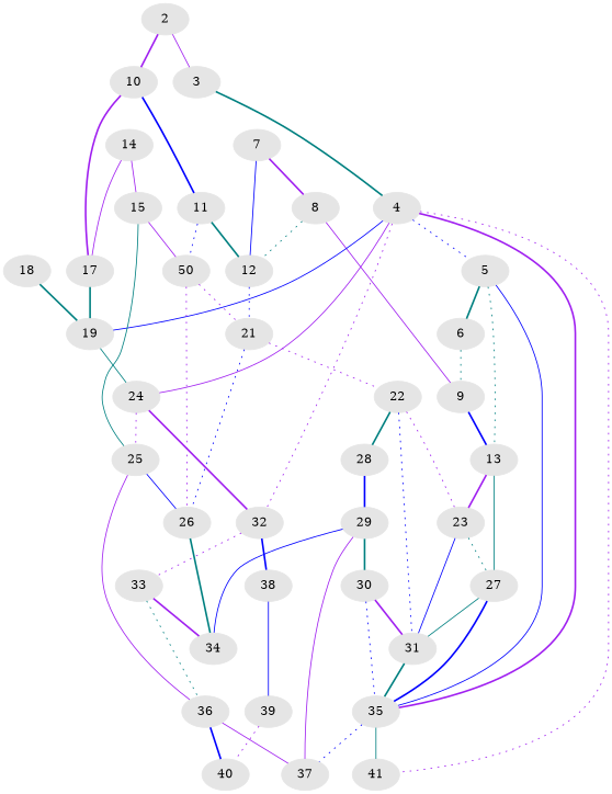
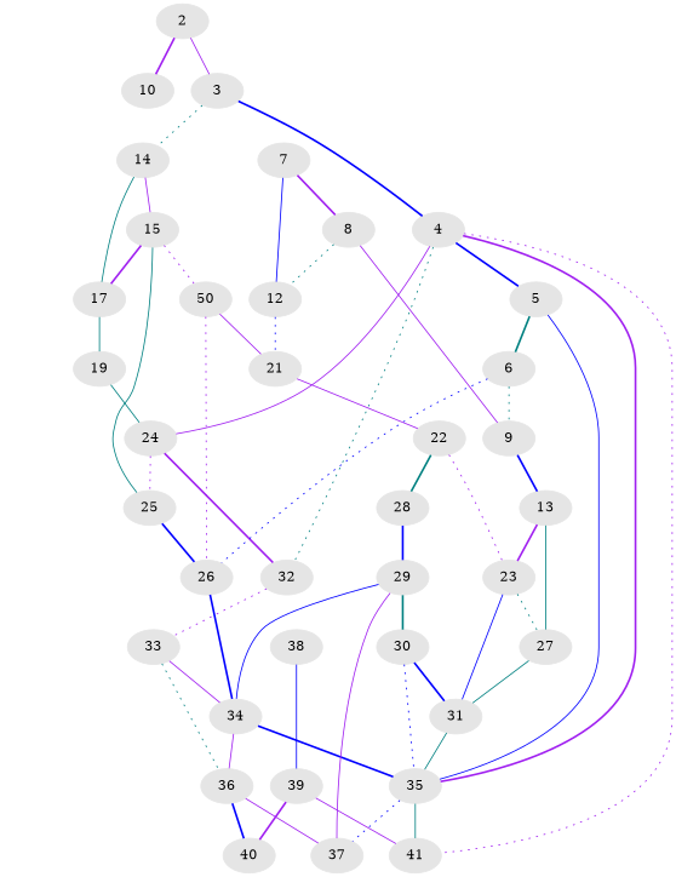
  graph {
    node [color=gray90 style=filled]
    edge [color=purple style=solid weight=1.0]
    2
    3
    10
    7
    8
    12
    4
    14
-   11
    5
    19
    24
    32
    35
    41
    15
    17
    6
    13
    25
    33
    38
    37
    9
    23
    27
    21
    n28 [label=50]
    26
    22
    31
-   18
    34
    28
    29
    36
    30
    39
    40
    2 -- 3 [weight=2.0]
    2 -- 10 [style=bold weight=2.0]
-   3 -- 4 [color=teal style=bold]
-   10 -- 11 [color=blue style=bold]
+   3 -- 4 [color=blue style=bold]
+   3 -- 14 [color=teal style=dotted]
    7 -- 8 [style=bold]
    7 -- 12 [color=blue]
    8 -- 12 [color=teal style=dotted]
    8 -- 9 [weight=2.0]
    12 -- 21 [color=blue style=dotted weight=2.0]
-   4 -- 5 [color=blue style=dotted]
-   4 -- 19 [color=blue]
+   4 -- 5 [color=blue style=bold]
    4 -- 24
-   4 -- 32 [style=dotted]
+   4 -- 32 [color=teal style=dotted]
    4 -- 35 [style=bold]
    4 -- 41 [style=dotted]
    14 -- 15
-   14 -- 17 [weight=2.0]
-   11 -- 12 [color=teal style=bold]
-   11 -- n28 [color=blue style=dotted weight=2.0]
+   14 -- 17 [color=teal weight=2.0]
    5 -- 35 [color=blue]
    5 -- 6 [color=teal style=bold]
-   5 -- 13 [color=teal style=dotted]
    19 -- 24 [color=teal weight=2.0]
    24 -- 32 [style=bold]
    24 -- 25 [style=dotted weight=2.0]
    32 -- 33 [style=dotted weight=2.0]
-   32 -- 38 [color=blue style=bold weight=2.0]
    35 -- 41 [color=teal weight=2.0]
    35 -- 37 [color=blue style=dotted]
-   10 -- 17 [style=bold]
+   15 -- 17 [style=bold]
    15 -- 25 [color=teal]
-   15 -- n28
-   17 -- 19 [color=teal style=bold]
+   15 -- n28 [style=dotted]
+   17 -- 19 [color=teal]
    6 -- 9 [color=teal style=dotted weight=2.0]
    13 -- 23 [style=bold]
    13 -- 27 [color=teal weight=2.0]
-   25 -- 26 [color=blue]
-   33 -- 34 [style=bold]
+   25 -- 26 [color=blue style=bold]
+   33 -- 34
    33 -- 36 [color=teal style=dotted]
    38 -- 39 [color=blue weight=2.0]
    9 -- 13 [color=blue style=bold weight=2.0]
    23 -- 27 [color=teal style=dotted]
    23 -- 31 [color=blue]
-   27 -- 35 [color=blue style=bold weight=2.0]
+   34 -- 35 [color=blue style=bold weight=2.0]
    27 -- 31 [color=teal]
-   21 -- 26 [color=blue style=dotted]
-   21 -- 22 [style=dotted weight=2.0]
-   n28 -- 21 [style=dotted]
+   6 -- 26 [color=blue style=dotted]
+   21 -- 22 [weight=2.0]
+   n28 -- 21
    n28 -- 26 [style=dotted]
-   26 -- 34 [color=teal style=bold]
+   26 -- 34 [color=blue style=bold]
    22 -- 23 [style=dotted]
-   22 -- 31 [color=blue style=dotted]
    22 -- 28 [color=teal style=bold]
-   31 -- 35 [color=teal style=bold]
-   18 -- 19 [color=teal style=bold]
-   25 -- 36
+   31 -- 35 [color=teal]
+   34 -- 36
    28 -- 29 [color=blue style=bold weight=2.0]
    29 -- 37
    29 -- 34 [color=blue]
    29 -- 30 [color=teal style=bold weight=2.0]
    36 -- 37 [weight=2.0]
    36 -- 40 [color=blue style=bold weight=2.0]
    30 -- 35 [color=blue style=dotted]
-   30 -- 31 [style=bold weight=2.0]
-   39 -- 40 [style=dotted weight=2.0]
+   30 -- 31 [color=blue style=bold weight=2.0]
+   39 -- 41 [weight=2.0]
+   39 -- 40 [style=bold weight=2.0]
  }
